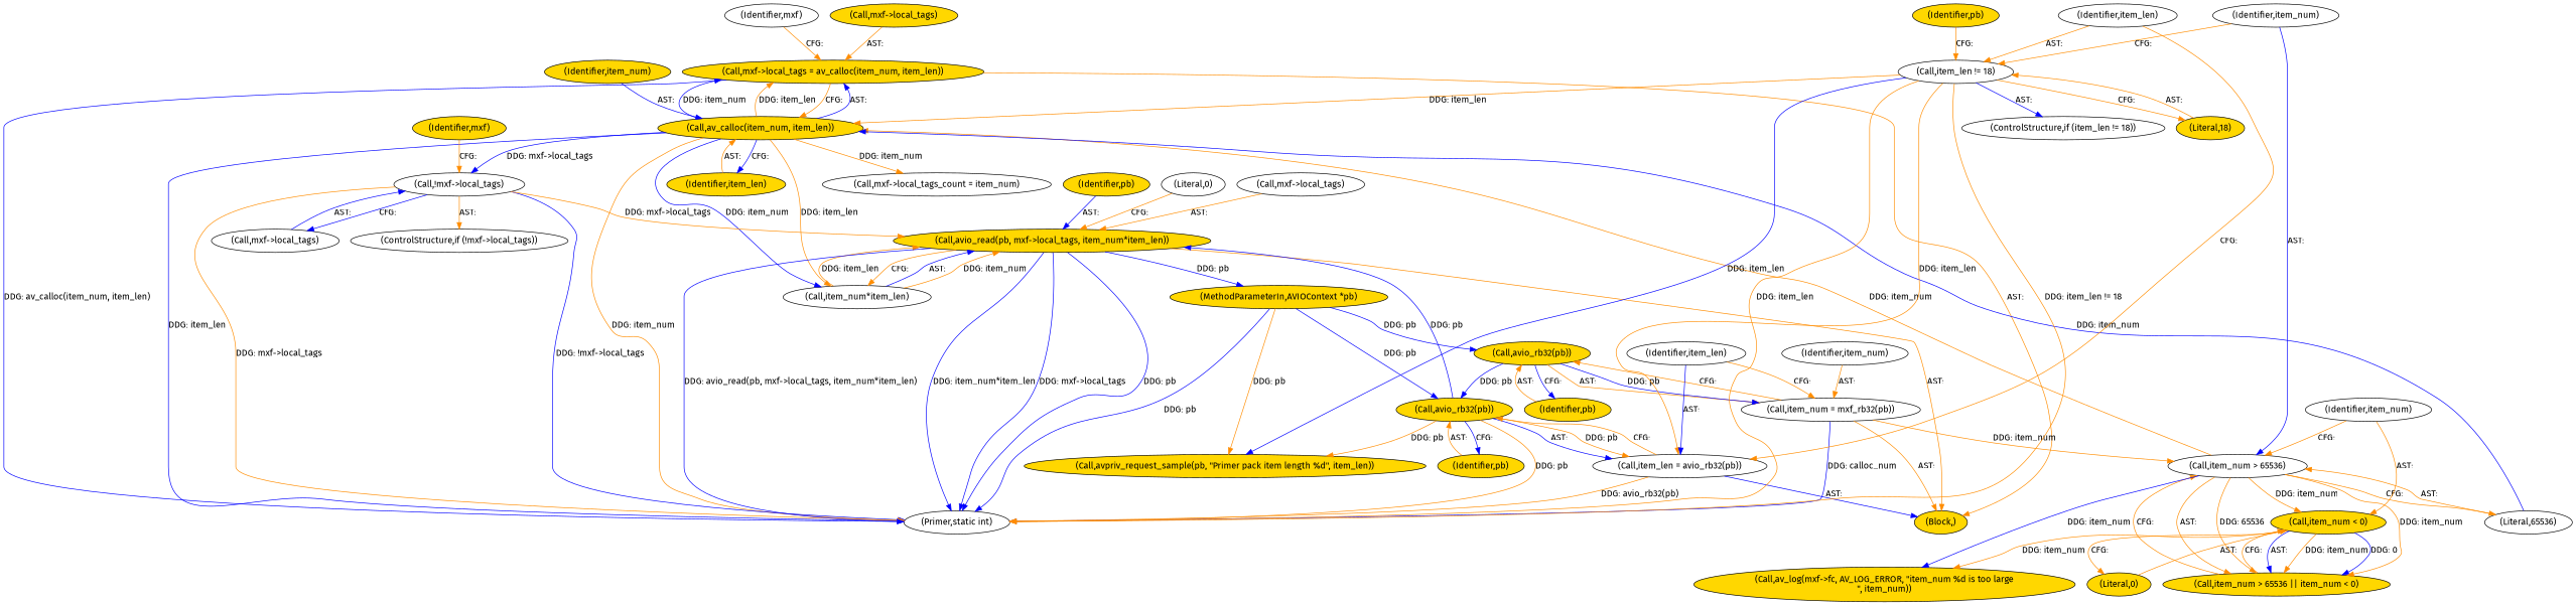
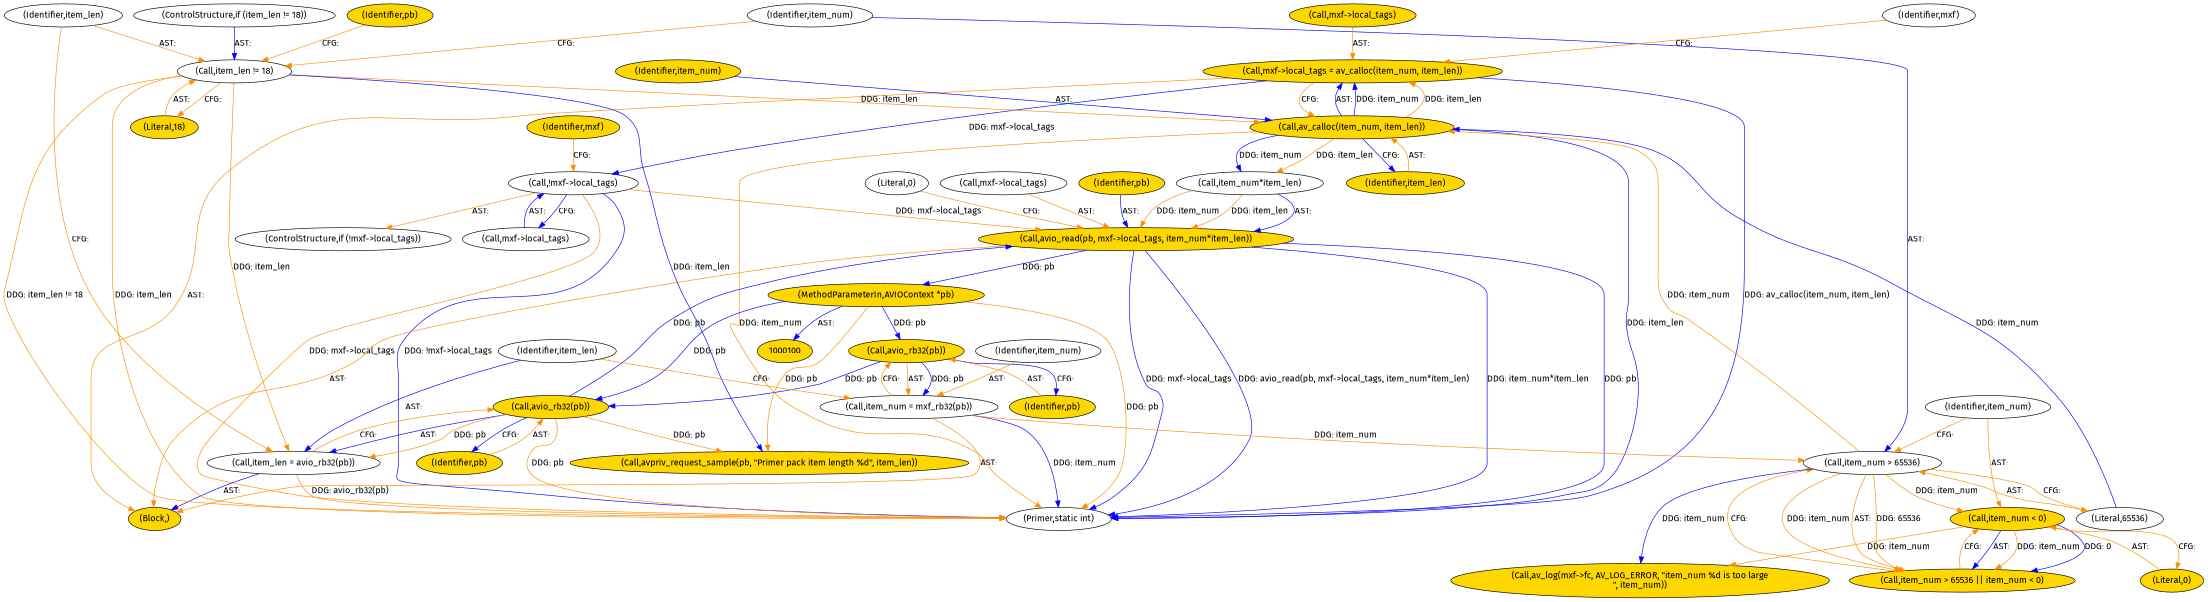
  digraph {
    fontname="Fira Sans"
    node [fillcolor=gold fontname="Fira Sans" style=filled]
    edge [color=darkorange fontname="Fira Sans"]
    n1 [label="(Call,mxf->local_tags = av_calloc(item_num, item_len))"]
    n2 [label="(Call,av_calloc(item_num, item_len))"]
    n3 [fillcolor=white label="(Call,!mxf->local_tags)"]
    n4 [label="(Block,)"]
    n5 [fillcolor=white label="(Primer,static int)"]
    n6 [fillcolor=white label="(Call,item_num*item_len)"]
    n7 [label="(Identifier,item_len)"]
-   n8 [fillcolor=white label="(Call,mxf->local_tags_count = item_num)"]
    n9 [label="(Call,avio_read(pb, mxf->local_tags, item_num*item_len))"]
    n10 [fillcolor=white label="(ControlStructure,if (!mxf->local_tags))"]
    n11 [fillcolor=white label="(Call,mxf->local_tags)"]
    n12 [label="(Call,item_num < 0)"]
    n13 [label="(Call,av_log(mxf->fc, AV_LOG_ERROR, \"item_num %d is too large\n\", item_num))"]
    n14 [label="(Call,item_num > 65536 || item_num < 0)"]
    n15 [label="(Literal,0)"]
    n16 [fillcolor=white label="(Call,item_num > 65536)"]
    n17 [fillcolor=white label="(Literal,65536)"]
    n18 [fillcolor=white label="(Call,item_num = mxf_rb32(pb))"]
    n19 [label="(Call,avio_rb32(pb))"]
    n20 [label="(Call,avio_rb32(pb))"]
    n21 [label="(Identifier,pb)"]
    n22 [label="(Call,avpriv_request_sample(pb, \"Primer pack item length %d\", item_len))"]
    n23 [fillcolor=white label="(Call,item_len = avio_rb32(pb))"]
    n24 [label="(Identifier,pb)"]
    n25 [label="(MethodParameterIn,AVIOContext *pb)"]
+   1000100
    n27 [fillcolor=white label="(Call,item_len != 18)"]
    n28 [fillcolor=white label="(ControlStructure,if (item_len != 18))"]
    n29 [label="(Literal,18)"]
    n30 [fillcolor=white label="(Identifier,item_len)"]
    n31 [fillcolor=white label="(Identifier,item_num)"]
    n32 [fillcolor=white label="(Identifier,item_len)"]
    n33 [label="(Identifier,item_num)"]
    n34 [fillcolor=white label="(Identifier,item_num)"]
    n35 [fillcolor=white label="(Literal,0)"]
    n36 [fillcolor=white label="(Call,mxf->local_tags)"]
    n37 [label="(Call,mxf->local_tags)"]
    n38 [fillcolor=white label="(Identifier,mxf)"]
    n39 [label="(Identifier,pb)"]
    n40 [label="(Identifier,mxf)"]
    n41 [fillcolor=white label="(Identifier,item_num)"]
    n42 [label="(Identifier,pb)"]
    n1 -> n2 [label="CFG: "]
-   n2 -> n3 [color=blue label="DDG: mxf->local_tags"]
+   n1 -> n3 [color=blue label="DDG: mxf->local_tags"]
    n1 -> n4 [label="AST: "]
    n1 -> n5 [color=blue label="DDG: av_calloc(item_num, item_len)"]
    n2 -> n1 [color=blue label="AST: "]
    n2 -> n1 [color=blue label="DDG: item_num"]
    n2 -> n1 [label="DDG: item_len"]
    n2 -> n5 [color=blue label="DDG: item_len"]
    n2 -> n5 [label="DDG: item_num"]
    n2 -> n6 [color=blue label="DDG: item_num"]
    n2 -> n6 [label="DDG: item_len"]
    n2 -> n7 [color=blue label="CFG: "]
-   n2 -> n8 [label="DDG: item_num"]
    n3 -> n5 [color=blue label="DDG: !mxf->local_tags"]
    n3 -> n5 [label="DDG: mxf->local_tags"]
    n3 -> n9 [label="DDG: mxf->local_tags"]
    n3 -> n10 [label="AST: "]
    n3 -> n11 [color=blue label="CFG: "]
    n6 -> n9 [color=blue label="AST: "]
    n6 -> n9 [label="DDG: item_num"]
    n6 -> n9 [label="DDG: item_len"]
    n7 -> n2 [label="AST: "]
    n9 -> n4 [label="AST: "]
    n9 -> n5 [color=blue label="DDG: avio_read(pb, mxf->local_tags, item_num*item_len)"]
    n9 -> n5 [color=blue label="DDG: item_num*item_len"]
    n9 -> n5 [color=blue label="DDG: pb"]
    n9 -> n5 [color=blue label="DDG: mxf->local_tags"]
-   n9 -> n6 [label="CFG: "]
    n9 -> n25 [color=blue label="DDG: pb"]
    n11 -> n3 [color=blue label="AST: "]
    n12 -> n13 [label="DDG: item_num"]
    n12 -> n14 [color=blue label="AST: "]
    n12 -> n14 [label="DDG: item_num"]
    n12 -> n14 [color=blue label="DDG: 0"]
    n12 -> n15 [label="CFG: "]
    n14 -> n12 [label="CFG: "]
    n14 -> n16 [label="CFG: "]
    n15 -> n12 [label="AST: "]
    n16 -> n2 [label="DDG: item_num"]
    n16 -> n12 [label="DDG: item_num"]
    n16 -> n13 [color=blue label="DDG: item_num"]
    n16 -> n14 [label="AST: "]
    n16 -> n14 [label="DDG: item_num"]
    n16 -> n14 [label="DDG: 65536"]
    n16 -> n17 [label="CFG: "]
    n17 -> n2 [color=blue label="DDG: item_num"]
    n17 -> n16 [label="AST: "]
    n18 -> n4 [label="AST: "]
-   n18 -> n5 [color=blue label="DDG: calloc_num"]
+   n18 -> n5 [color=blue label="DDG: item_num"]
    n18 -> n16 [label="DDG: item_num"]
    n18 -> n19 [label="CFG: "]
    n19 -> n18 [label="AST: "]
    n19 -> n18 [color=blue label="DDG: pb"]
    n19 -> n20 [color=blue label="DDG: pb"]
    n19 -> n21 [color=blue label="CFG: "]
    n20 -> n5 [label="DDG: pb"]
    n20 -> n9 [color=blue label="DDG: pb"]
    n20 -> n22 [label="DDG: pb"]
    n20 -> n23 [color=blue label="AST: "]
    n20 -> n23 [label="DDG: pb"]
    n20 -> n24 [color=blue label="CFG: "]
    n21 -> n19 [label="AST: "]
    n23 -> n4 [color=blue label="AST: "]
    n23 -> n5 [label="DDG: avio_rb32(pb)"]
    n23 -> n20 [label="CFG: "]
    n24 -> n20 [label="AST: "]
-   n25 -> n5 [color=blue label="DDG: pb"]
+   n25 -> n5 [label="DDG: pb"]
    n25 -> n19 [color=blue label="DDG: pb"]
    n25 -> n20 [color=blue label="DDG: pb"]
    n25 -> n22 [label="DDG: pb"]
+   n25 -> 1000100 [color=blue label="AST: "]
    n27 -> n2 [label="DDG: item_len"]
    n27 -> n5 [label="DDG: item_len != 18"]
    n27 -> n5 [label="DDG: item_len"]
    n27 -> n22 [color=blue label="DDG: item_len"]
    n27 -> n23 [label="DDG: item_len"]
-   n27 -> n28 [color=blue label="AST: "]
+   n28 -> n27 [color=blue label="AST: "]
    n27 -> n29 [label="CFG: "]
    n29 -> n27 [label="AST: "]
    n30 -> n23 [label="CFG: "]
    n30 -> n27 [label="AST: "]
    n31 -> n16 [color=blue label="AST: "]
    n31 -> n27 [label="CFG: "]
    n32 -> n18 [label="CFG: "]
    n32 -> n23 [color=blue label="AST: "]
    n33 -> n2 [color=blue label="AST: "]
    n34 -> n12 [label="AST: "]
    n34 -> n16 [label="CFG: "]
    n35 -> n9 [label="CFG: "]
    n36 -> n9 [label="AST: "]
    n37 -> n1 [label="AST: "]
    n38 -> n1 [label="CFG: "]
    n39 -> n27 [label="CFG: "]
    n40 -> n3 [label="CFG: "]
    n41 -> n18 [label="AST: "]
    n42 -> n9 [color=blue label="AST: "]
  }
